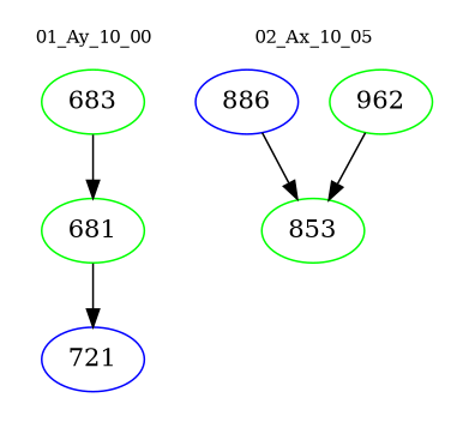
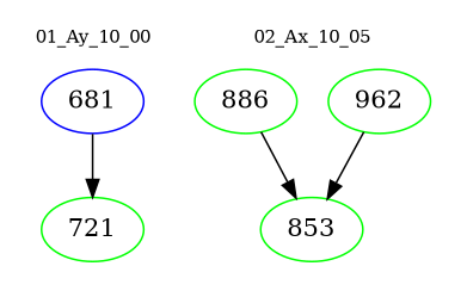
  digraph {
    node [color=green]
    edge [color=black]
-   n1 [label=683]
-   n2 [label=681]
-   n3 [color=blue label=721]
+   n2 [color=blue label=681]
+   n3 [label=721]
    n4 [label=962]
    n5 [label=853]
-   n6 [color=blue label=886]
+   n6 [label=886]
    subgraph cluster_1 {
      color=white
      fontsize=10
      label="01_Ay_10_00"
-     n1
      n2
      n3
    }
    subgraph cluster_2 {
      color=white
      fontsize=10
      label="02_Ax_10_05"
      n4
      n5
      n6
    }
-   n1 -> n2
    n2 -> n3
    n4 -> n5
    n6 -> n5
  }
